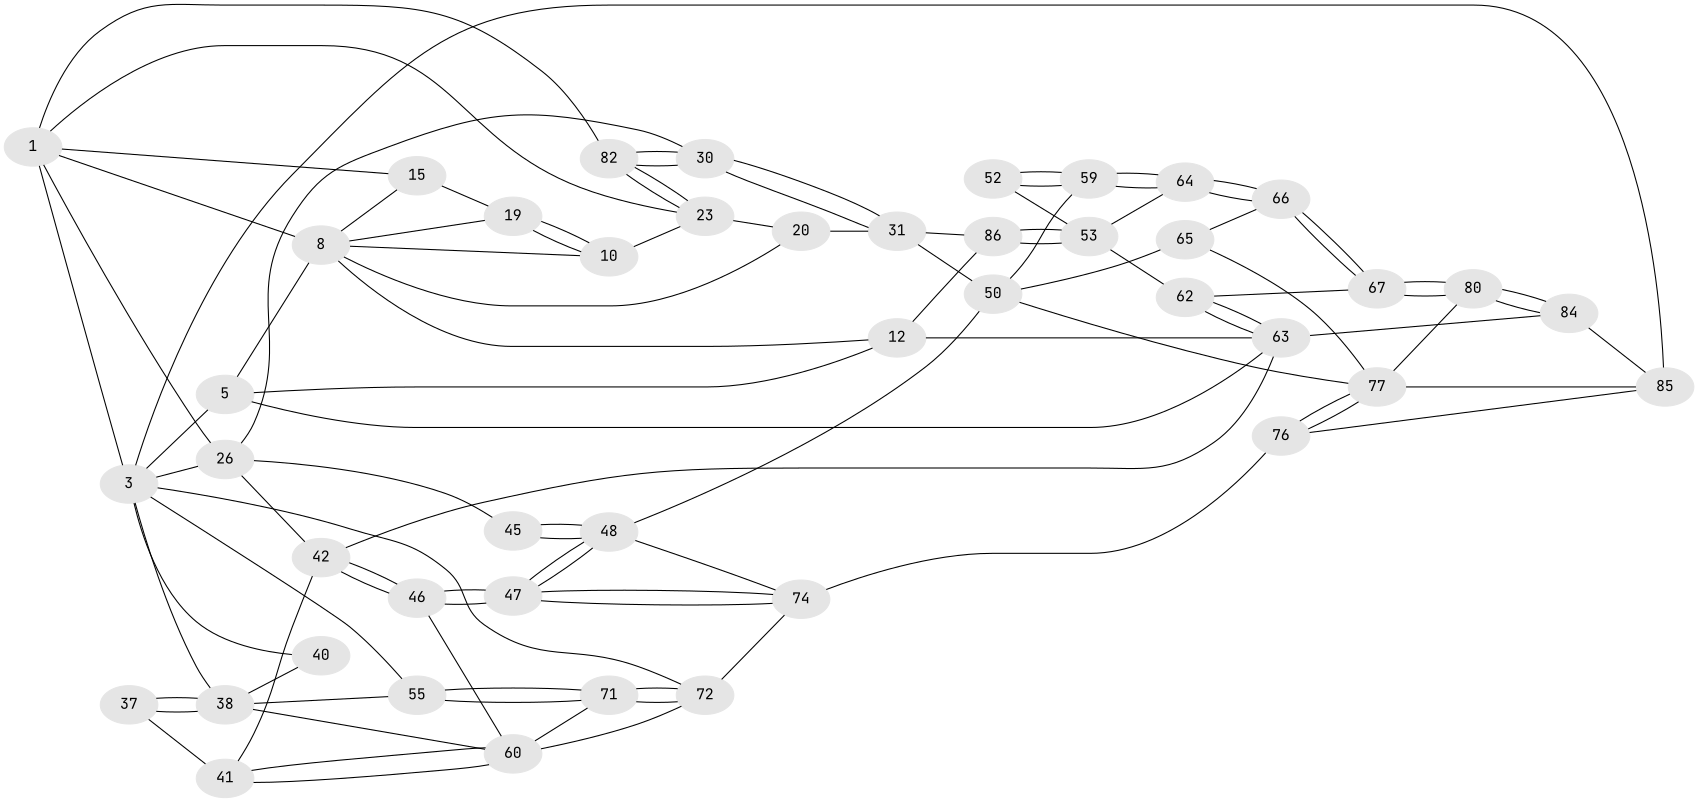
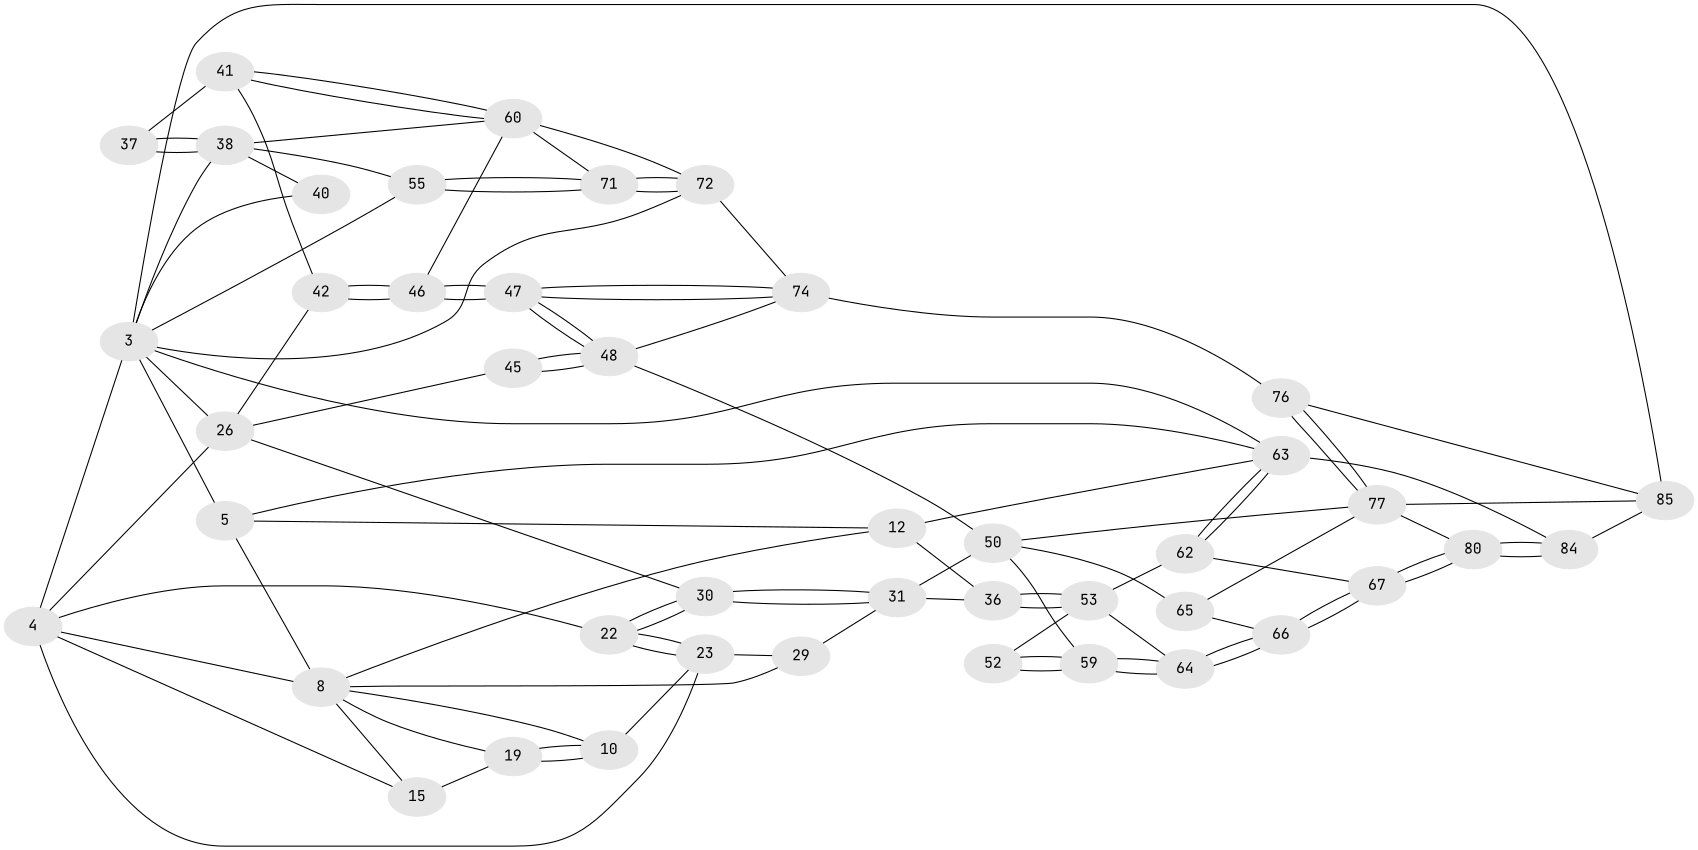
  graph {
    fontname="JetBrains Mono"
    rankdir=LR
    node [color=gray90 fontname="JetBrains Mono" style=filled]
    edge [fontname="JetBrains Mono"]
-   1 [super="+2+7"]
+   1 [super="+2+7" label=4]
    3 [super="+4+25"]
    8 [super="+9"]
    15 [super="+16"]
-   22 [label=82]
+   22
    23 [super="+28+24"]
    26 [super="+33"]
    5 [super="+6"]
    38 [super="+39+56"]
    40
    55
    63 [super="+81"]
    72 [super="+73"]
    85 [super="+86+88"]
    12 [super="+13"]
    19
    n17 [label=10]
-   29 [label=20]
+   29
    30
    42 [super="+43"]
    45
    60 [super="+69"]
    71
    n24 [label=84]
    74 [super="+75"]
-   36 [label=86]
+   36
    31 [super="+51+32"]
    53 [super="+61"]
    46
    48 [super="+49"]
    50 [super="+57"]
    59
    65
    77 [super="+79+78"]
    52
    62 [super="+68"]
    64
    37
    41
    47
    76
    66
    80
    67
    1 -- 3
    1 -- 8
    1 -- 15
    1 -- 22
    1 -- 23
    1 -- 26
    3 -- 26
    3 -- 5
    3 -- 38
    3 -- 40
    3 -- 55
-   42 -- 63
+   3 -- 63
    3 -- 72
    3 -- 85
    8 -- 15 [weight=2]
    8 -- 12
    8 -- 19
    8 -- n17
    8 -- 29
    15 -- 19
    22 -- 23
    22 -- 23
    22 -- 30
    22 -- 30
    23 -- 29
    26 -- 30
    26 -- 42 [weight=2]
    26 -- 45 [weight=2]
    5 -- 8
    5 -- 63
    5 -- 12
    38 -- 40
    38 -- 55
    38 -- 60
    55 -- 71
    55 -- 71
    63 -- n24
    72 -- 74
    12 -- 63
    12 -- 36
    19 -- n17
    19 -- n17
    n17 -- 23
    29 -- 31
    30 -- 31
    30 -- 31
    42 -- 46
    42 -- 46
    45 -- 48
    45 -- 48
    60 -- 72
    60 -- 71
    71 -- 72
    71 -- 72
    n24 -- 85
    74 -- 76
    36 -- 53
    36 -- 53
    31 -- 36
    31 -- 50
    53 -- 62
    53 -- 64
    46 -- 60
    46 -- 47
    46 -- 47
    48 -- 74
    48 -- 50
    50 -- 59
    50 -- 65
    50 -- 77
    59 -- 64
    59 -- 64
    65 -- 77
    65 -- 66
    77 -- 85 [weight=2]
    77 -- 80
    52 -- 53
    52 -- 59
    52 -- 59
    62 -- 63 [weight=2]
    62 -- 63
    62 -- 67
    64 -- 66
    64 -- 66
    37 -- 38
    37 -- 38
    37 -- 41
    41 -- 42
    41 -- 60
    41 -- 60
    47 -- 74
    47 -- 74
    47 -- 48
    47 -- 48
    76 -- 85
    76 -- 77
    76 -- 77
    66 -- 67
    66 -- 67
    80 -- n24
    80 -- n24
    67 -- 80
    67 -- 80
  }
